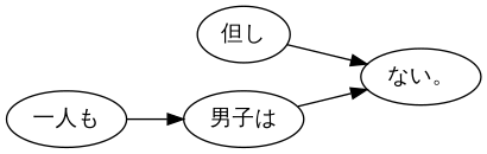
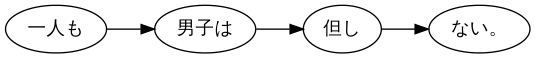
  digraph {
    fontname="IBM Plex Mono"
    rankdir=LR
    node [fontname="IBM Plex Mono"]
    edge [fontname="IBM Plex Mono"]
    n1 [label="但し"]
    n2 [label="ない。"]
    n3 [label="男子は"]
    n4 [label="一人も"]
    n1 -> n2
-   n3 -> n2
+   n3 -> n1
    n4 -> n3
  }
